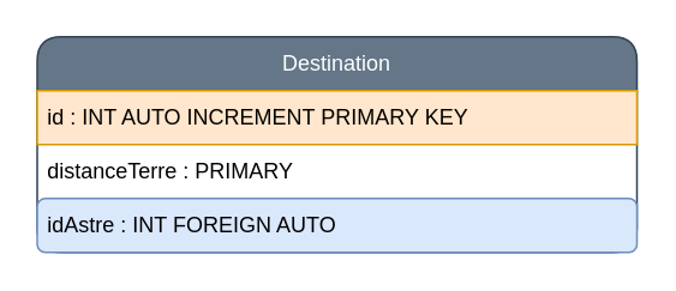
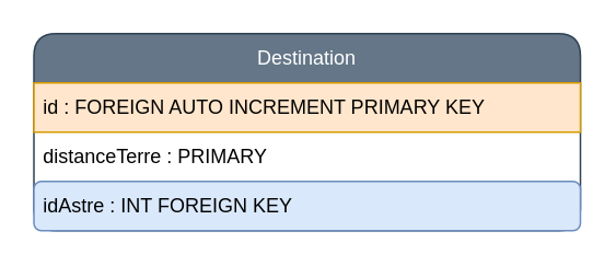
  <mxCell id="0" />
  <mxCell id="1" parent="0" />
  <mxCell id="2" value="Destination" style="swimlane;fontStyle=0;childLayout=stackLayout;horizontal=1;startSize=30;horizontalStack=0;resizeParent=1;resizeParentMax=0;resizeLast=0;collapsible=1;marginBottom=0;whiteSpace=wrap;html=1;rounded=1;fillColor=#647687;fontColor=#ffffff;strokeColor=#314354;" vertex="1" parent="1"><mxGeometry x="20" y="20" width="333" height="120" as="geometry" /></mxCell>
- <mxCell id="3" value="id : INT AUTO INCREMENT PRIMARY KEY" style="text;strokeColor=#d79b00;fillColor=#ffe6cc;align=left;verticalAlign=middle;spacingLeft=4;spacingRight=4;overflow=hidden;points=[[0,0.5],[1,0.5]];portConstraint=eastwest;rotatable=0;whiteSpace=wrap;html=1;" vertex="1" parent="2"><mxGeometry y="30" width="333" height="30" as="geometry" /></mxCell>
+ <mxCell id="3" value="id : FOREIGN AUTO INCREMENT PRIMARY KEY" style="text;strokeColor=#d79b00;fillColor=#ffe6cc;align=left;verticalAlign=middle;spacingLeft=4;spacingRight=4;overflow=hidden;points=[[0,0.5],[1,0.5]];portConstraint=eastwest;rotatable=0;whiteSpace=wrap;html=1;" vertex="1" parent="2"><mxGeometry y="30" width="333" height="30" as="geometry" /></mxCell>
  <mxCell id="4" value="distanceTerre : PRIMARY" style="text;strokeColor=none;fillColor=none;align=left;verticalAlign=middle;spacingLeft=4;spacingRight=4;overflow=hidden;points=[[0,0.5],[1,0.5]];portConstraint=eastwest;rotatable=0;whiteSpace=wrap;html=1;rounded=1;" vertex="1" parent="2"><mxGeometry y="60" width="333" height="30" as="geometry" /></mxCell>
- <mxCell id="5" value="idAstre : INT FOREIGN AUTO" style="text;strokeColor=#6c8ebf;fillColor=#dae8fc;align=left;verticalAlign=middle;spacingLeft=4;spacingRight=4;overflow=hidden;points=[[0,0.5],[1,0.5]];portConstraint=eastwest;rotatable=0;whiteSpace=wrap;html=1;rounded=1;" vertex="1" parent="2"><mxGeometry y="90" width="333" height="30" as="geometry" /></mxCell>
+ <mxCell id="5" value="idAstre : INT FOREIGN KEY" style="text;strokeColor=#6c8ebf;fillColor=#dae8fc;align=left;verticalAlign=middle;spacingLeft=4;spacingRight=4;overflow=hidden;points=[[0,0.5],[1,0.5]];portConstraint=eastwest;rotatable=0;whiteSpace=wrap;html=1;rounded=1;" vertex="1" parent="2"><mxGeometry y="90" width="333" height="30" as="geometry" /></mxCell>
